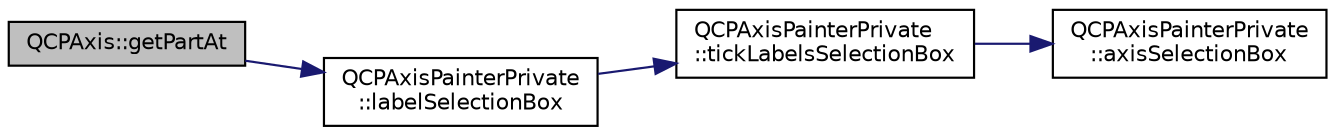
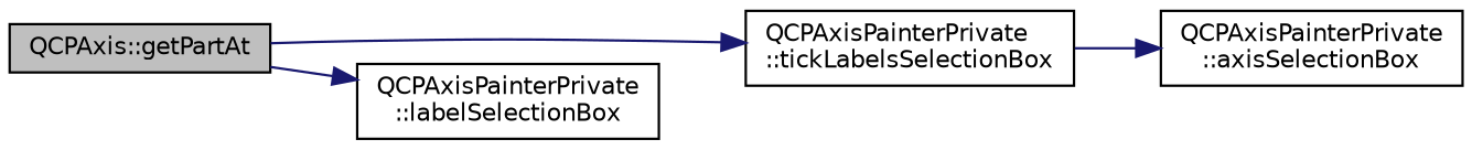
  digraph {
    rankdir=LR
    node [color=black fillcolor=white fontname=Helvetica fontsize=10 shape=record style=filled]
    edge [color=midnightblue fontname=Helvetica fontsize=10 labelfontname=Helvetica labelfontsize=10 style=solid]
    n1 [fillcolor=grey75 fontcolor=black height=0.2 label="QCPAxis::getPartAt" width=0.4]
    n2 [height=0.2 label="QCPAxisPainterPrivate\l::tickLabelsSelectionBox" width=0.4]
    n3 [height=0.2 label="QCPAxisPainterPrivate\l::labelSelectionBox" width=0.4]
    n4 [height=0.2 label="QCPAxisPainterPrivate\l::axisSelectionBox" width=0.4]
-   n3 -> n2
+   n1 -> n2
    n1 -> n3
    n2 -> n4
  }
